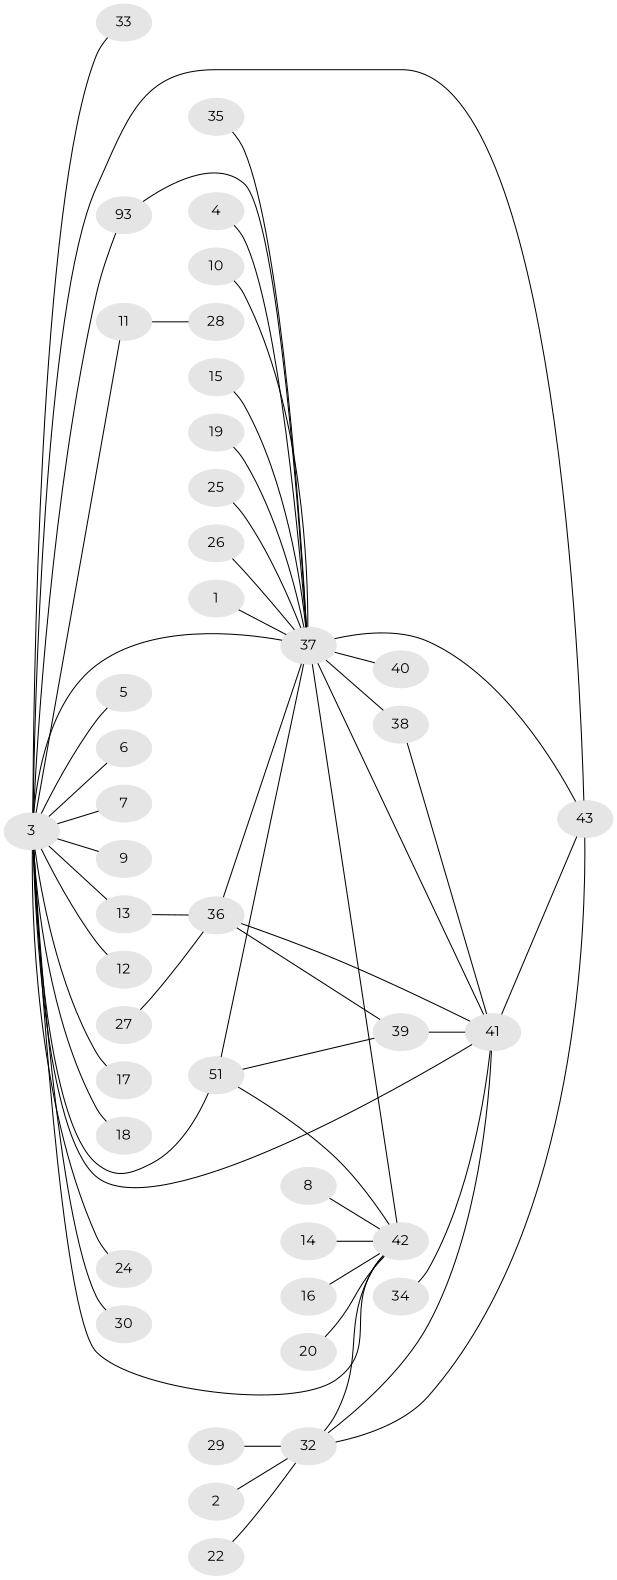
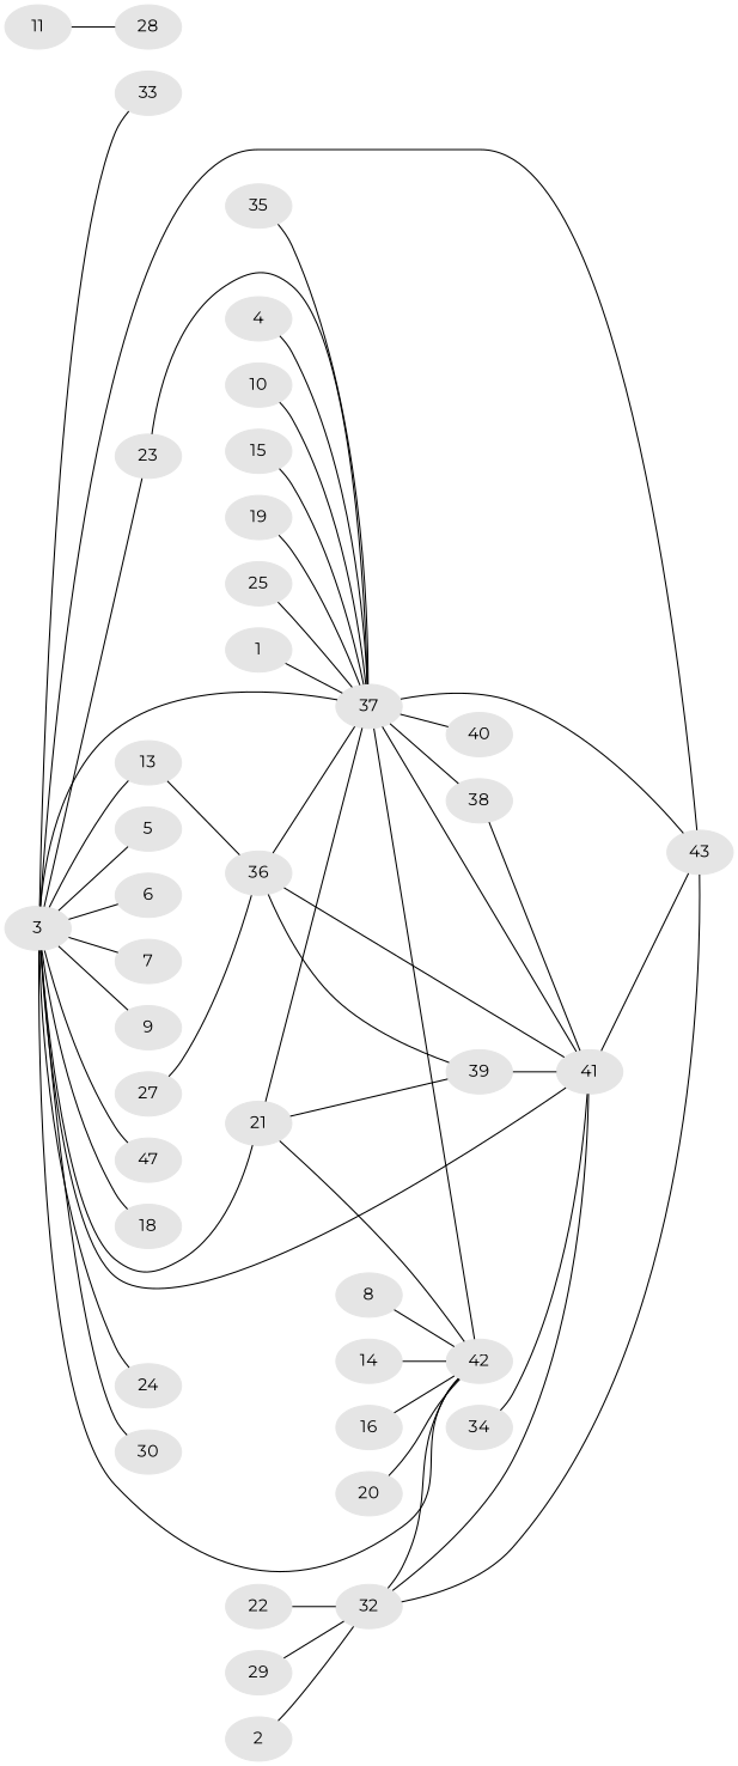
  graph {
    fontname=Montserrat
    rankdir=LR
    node [color=gray90 fontname=Montserrat style=filled]
    edge [fontname=Montserrat weight=1.0]
    1
    37
    41
    42
    43
    38
    40
    2
    32
    3
    5
    6
    7
    9
    11
-   12
    13
-   17
+   17 [label=47]
    18
-   21 [label=51]
-   23 [label=93]
+   21
+   23
    24
    30
    33
    28
    36
    39
    4
    8
    10
    14
    15
    16
    19
    20
    22
    25
-   26
    27
    29
    34
    35
    1 -- 37
    37 -- 41
    37 -- 42
    37 -- 43
    37 -- 38 [weight=2.0]
    37 -- 40
    41 -- 43
    38 -- 41
    2 -- 32
    32 -- 41
    32 -- 42
    32 -- 43
    3 -- 37 [weight=4.0]
    3 -- 41 [weight=2.0]
    3 -- 42
    3 -- 43
    3 -- 5
    3 -- 6
    3 -- 7
    3 -- 9
-   3 -- 11
-   3 -- 12
    3 -- 13
    3 -- 17
    3 -- 18
    3 -- 21
    3 -- 23
    3 -- 24
    3 -- 30
    3 -- 33
    11 -- 28 [weight=2.0]
    13 -- 36
    21 -- 37
    21 -- 42
    21 -- 39
    23 -- 37
    36 -- 37 [weight=2.0]
    36 -- 41
    36 -- 39
    39 -- 41 [weight=4.0]
    4 -- 37
    8 -- 42
    10 -- 37
    14 -- 42
    15 -- 37
    16 -- 42
    19 -- 37
    20 -- 42
    22 -- 32
    25 -- 37
-   26 -- 37
    27 -- 36
    29 -- 32
    34 -- 41
    35 -- 37
  }
